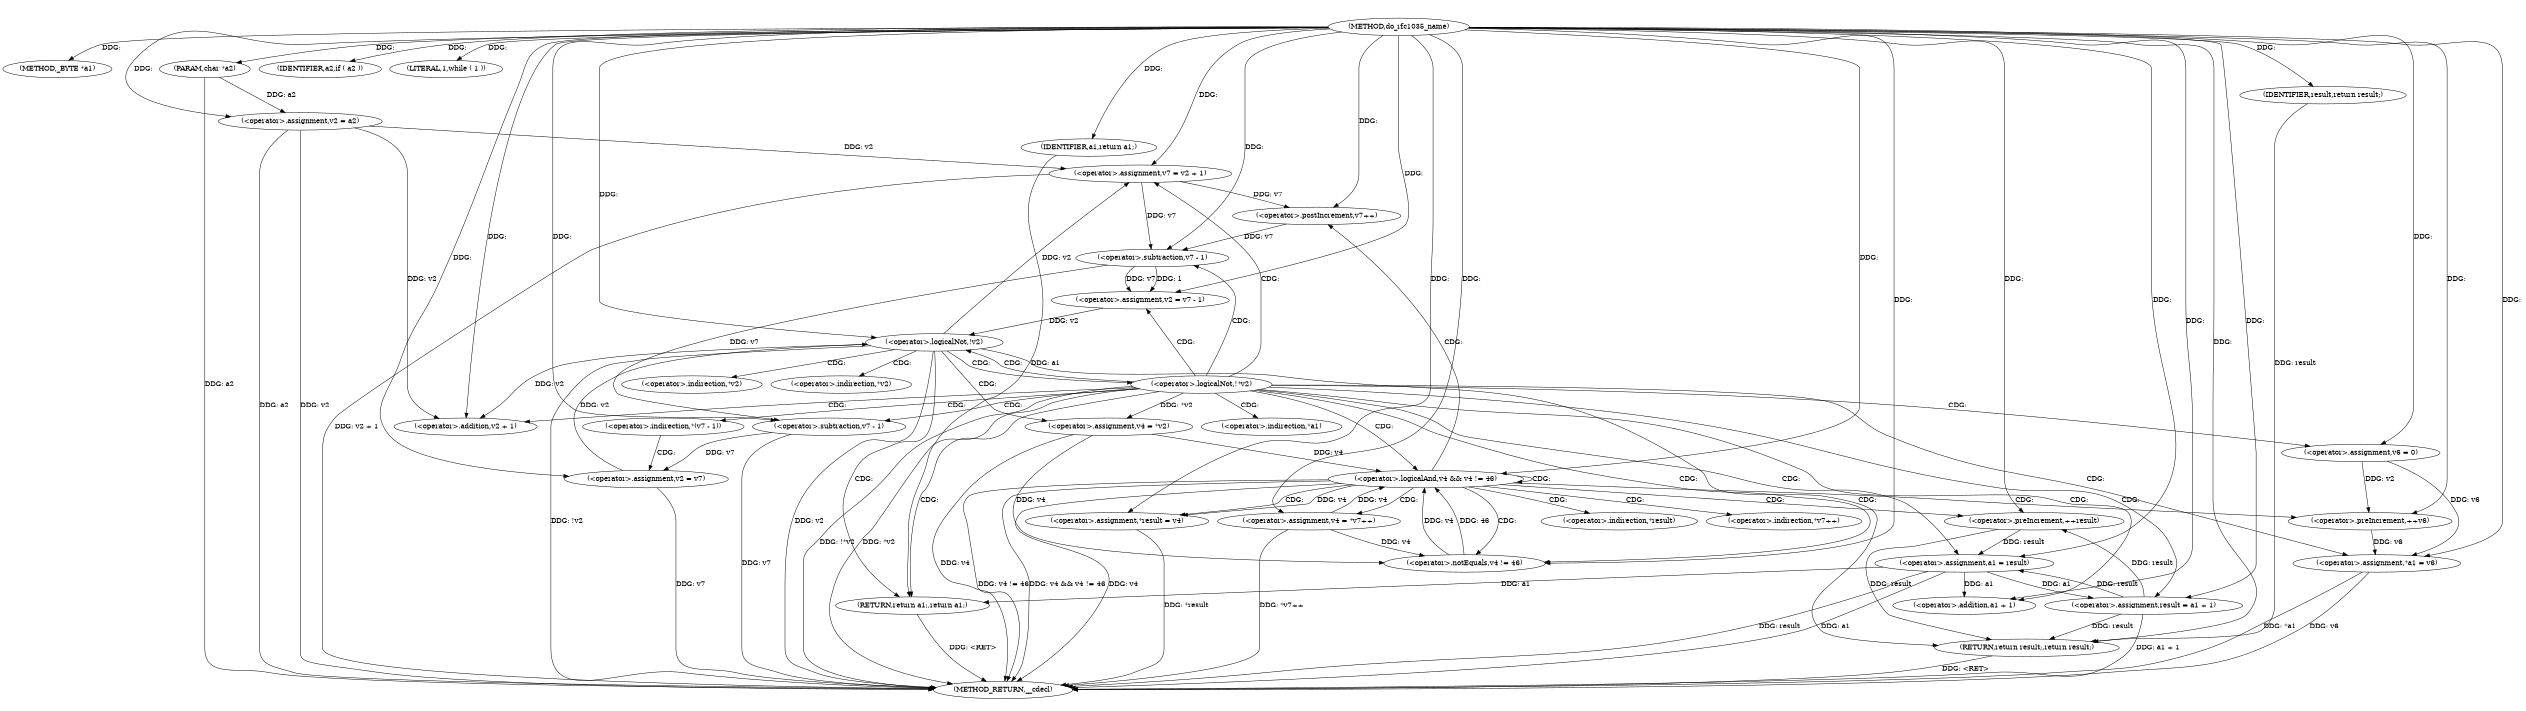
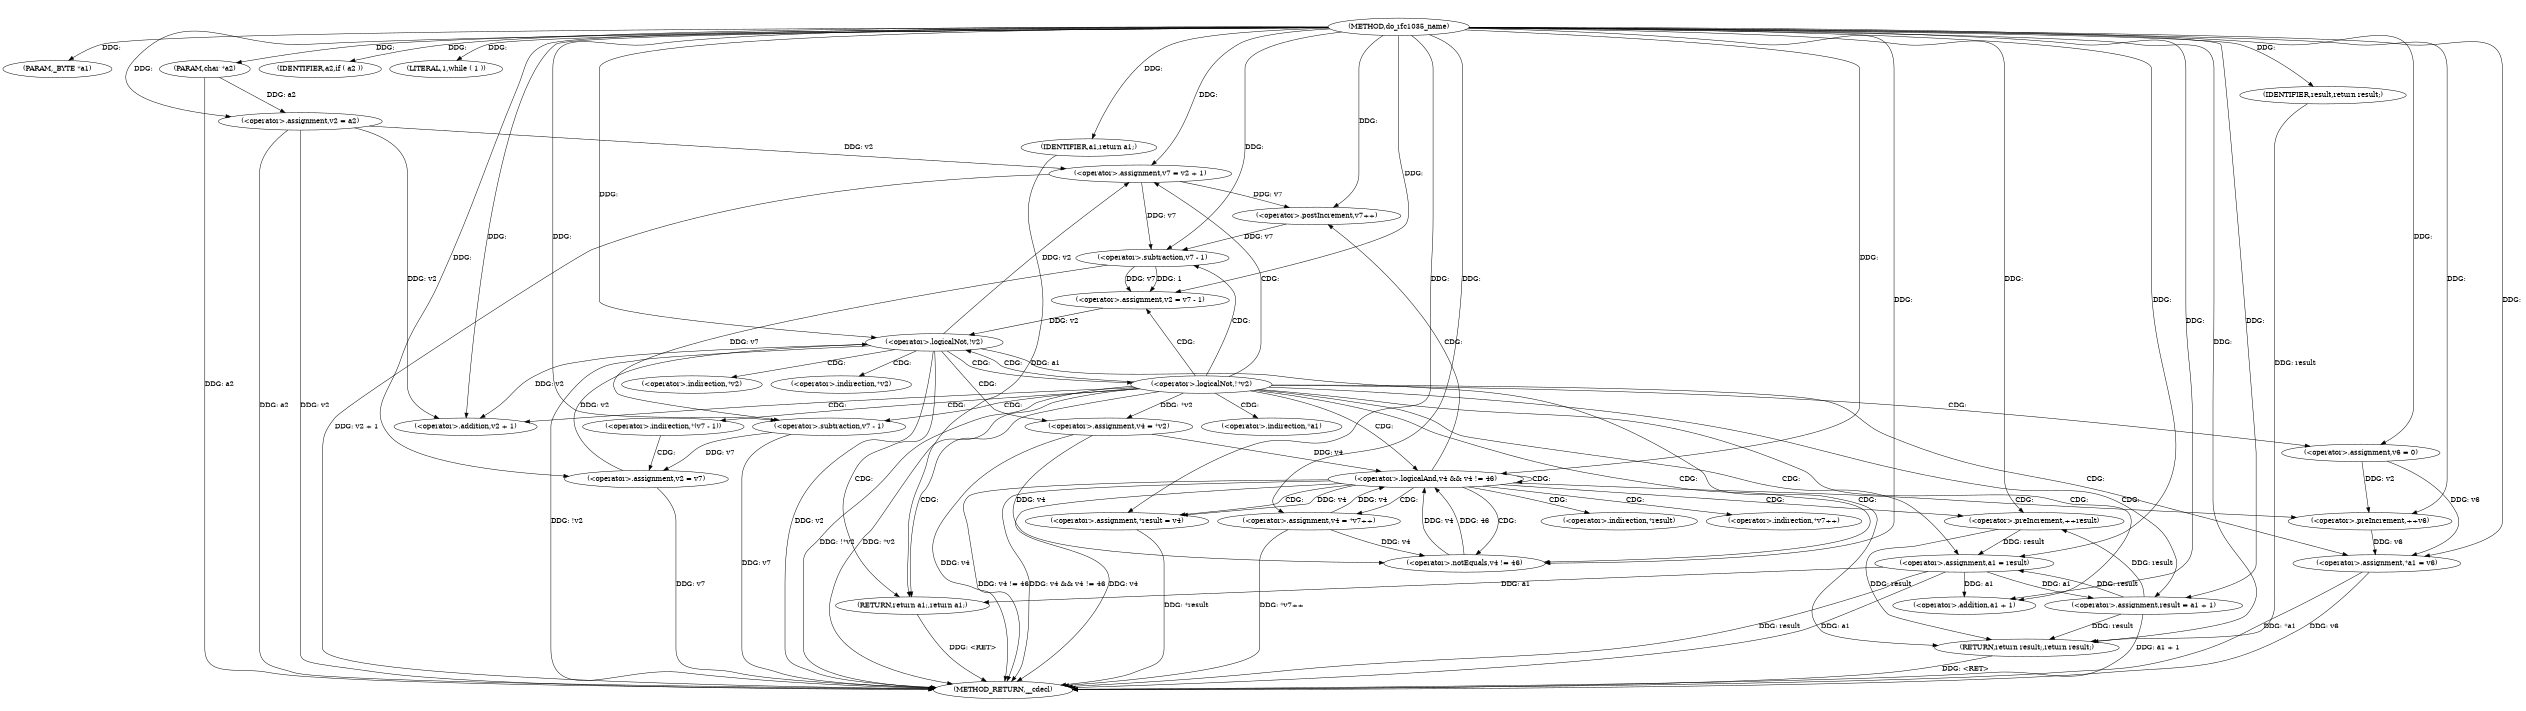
  digraph {
    n1 [label="(METHOD,do_rfc1035_name)"]
-   n2 [label="(METHOD,_BYTE *a1)"]
+   n2 [label="(PARAM,_BYTE *a1)"]
    n3 [label="(PARAM,char *a2)"]
    n4 [label="(<operator>.assignment,v2 = a2)"]
    n5 [label="(IDENTIFIER,a2,if ( a2 ))"]
    n6 [label="(LITERAL,1,while ( 1 ))"]
    n7 [label="(<operator>.assignment,result = a1 + 1)"]
    n8 [label="(<operator>.addition,a1 + 1)"]
    n9 [label="(<operator>.assignment,v6 = 0)"]
    n10 [label="(<operator>.assignment,v7 = v2 + 1)"]
    n11 [label="(<operator>.addition,v2 + 1)"]
    n12 [label="(<operator>.logicalAnd,v4 && v4 != 46)"]
    n13 [label="(<operator>.notEquals,v4 != 46)"]
    n14 [label="(<operator>.assignment,*result = v4)"]
    n15 [label="(<operator>.preIncrement,++v6)"]
    n16 [label="(<operator>.preIncrement,++result)"]
    n17 [label="(<operator>.assignment,v4 = *v7++)"]
    n18 [label="(<operator>.postIncrement,v7++)"]
    n19 [label="(<operator>.assignment,*a1 = v6)"]
    n20 [label="(<operator>.assignment,v2 = v7 - 1)"]
    n21 [label="(<operator>.subtraction,v7 - 1)"]
    n22 [label="(<operator>.assignment,a1 = result)"]
    n23 [label="(<operator>.subtraction,v7 - 1)"]
    n24 [label="(<operator>.assignment,v2 = v7)"]
    n25 [label="(<operator>.logicalNot,!v2)"]
    n26 [label="(RETURN,return result;,return result;)"]
    n27 [label="(IDENTIFIER,result,return result;)"]
    n28 [label="(IDENTIFIER,a1,return a1;)"]
    n29 [label="(METHOD_RETURN,__cdecl)"]
    n30 [label="(<operator>.assignment,v4 = *v2)"]
    n31 [label="(<operator>.indirection,*result)"]
    n32 [label="(<operator>.indirection,*v7++)"]
    n33 [label="(RETURN,return a1;,return a1;)"]
    n34 [label="(<operator>.logicalNot,!*v2)"]
    n35 [label="(<operator>.indirection,*v2)"]
    n36 [label="(<operator>.indirection,*v2)"]
    n37 [label="(<operator>.indirection,*a1)"]
    n38 [label="(<operator>.indirection,*(v7 - 1))"]
    n1 -> n2 [label="DDG: "]
    n1 -> n3 [label="DDG: "]
    n1 -> n4 [label="DDG: "]
    n1 -> n5 [label="DDG: "]
    n1 -> n6 [label="DDG: "]
    n1 -> n7 [label="DDG: "]
    n1 -> n8 [label="DDG: "]
    n1 -> n9 [label="DDG: "]
    n1 -> n10 [label="DDG: "]
    n1 -> n11 [label="DDG: "]
    n1 -> n12 [label="DDG: "]
    n1 -> n13 [label="DDG: "]
    n1 -> n14 [label="DDG: "]
    n1 -> n15 [label="DDG: "]
    n1 -> n16 [label="DDG: "]
    n1 -> n17 [label="DDG: "]
    n1 -> n18 [label="DDG: "]
    n1 -> n19 [label="DDG: "]
    n1 -> n20 [label="DDG: "]
    n1 -> n21 [label="DDG: "]
    n1 -> n22 [label="DDG: "]
    n1 -> n23 [label="DDG: "]
    n1 -> n24 [label="DDG: "]
    n1 -> n25 [label="DDG: "]
    n1 -> n26 [label="DDG: "]
    n1 -> n27 [label="DDG: "]
    n1 -> n28 [label="DDG: "]
    n3 -> n4 [label="DDG: a2"]
    n3 -> n29 [label="DDG: a2"]
    n4 -> n10 [label="DDG: v2"]
    n4 -> n11 [label="DDG: v2"]
    n4 -> n29 [label="DDG: a2"]
    n4 -> n29 [label="DDG: v2"]
    n7 -> n16 [label="DDG: result"]
    n7 -> n22 [label="DDG: result"]
    n7 -> n26 [label="DDG: result"]
    n7 -> n29 [label="DDG: a1 + 1"]
    n9 -> n15 [label="DDG: v2"]
    n9 -> n19 [label="DDG: v6"]
    n10 -> n18 [label="DDG: v7"]
    n10 -> n21 [label="DDG: v7"]
    n10 -> n29 [label="DDG: v2 + 1"]
    n12 -> n12 [label="CDG: "]
    n12 -> n13 [label="CDG: "]
    n12 -> n14 [label="DDG: v4"]
    n12 -> n14 [label="CDG: "]
    n12 -> n15 [label="CDG: "]
    n12 -> n16 [label="CDG: "]
    n12 -> n17 [label="CDG: "]
    n12 -> n18 [label="CDG: "]
    n12 -> n29 [label="DDG: v4 != 46"]
    n12 -> n29 [label="DDG: v4 && v4 != 46"]
    n12 -> n29 [label="DDG: v4"]
    n12 -> n31 [label="CDG: "]
    n12 -> n32 [label="CDG: "]
    n13 -> n12 [label="DDG: v4"]
    n13 -> n12 [label="DDG: 46"]
    n14 -> n29 [label="DDG: *result"]
    n15 -> n19 [label="DDG: v6"]
    n16 -> n22 [label="DDG: result"]
    n16 -> n26 [label="DDG: result"]
    n17 -> n12 [label="DDG: v4"]
    n17 -> n13 [label="DDG: v4"]
    n17 -> n29 [label="DDG: *v7++"]
    n18 -> n21 [label="DDG: v7"]
    n19 -> n29 [label="DDG: *a1"]
    n19 -> n29 [label="DDG: v6"]
    n20 -> n25 [label="DDG: v2"]
    n21 -> n20 [label="DDG: v7"]
    n21 -> n20 [label="DDG: 1"]
    n21 -> n23 [label="DDG: v7"]
    n22 -> n7 [label="DDG: a1"]
    n22 -> n8 [label="DDG: a1"]
    n22 -> n29 [label="DDG: result"]
    n22 -> n29 [label="DDG: a1"]
    n22 -> n33 [label="DDG: a1"]
    n23 -> n24 [label="DDG: v7"]
    n23 -> n29 [label="DDG: v7"]
    n24 -> n25 [label="DDG: v2"]
    n24 -> n29 [label="DDG: v7"]
    n25 -> n10 [label="DDG: v2"]
    n25 -> n11 [label="DDG: v2"]
    n25 -> n26 [label="CDG: "]
    n25 -> n29 [label="DDG: v2"]
    n25 -> n29 [label="DDG: !v2"]
    n25 -> n30 [label="CDG: "]
    n25 -> n33 [label="CDG: "]
    n25 -> n34 [label="CDG: "]
    n25 -> n35 [label="CDG: "]
    n25 -> n36 [label="CDG: "]
    n26 -> n29 [label="DDG: <RET>"]
    n27 -> n26 [label="DDG: result"]
    n28 -> n33 [label="DDG: a1"]
    n30 -> n12 [label="DDG: v4"]
    n30 -> n13 [label="DDG: v4"]
    n30 -> n29 [label="DDG: v4"]
    n33 -> n29 [label="DDG: <RET>"]
    n34 -> n7 [label="CDG: "]
    n34 -> n8 [label="CDG: "]
    n34 -> n9 [label="CDG: "]
    n34 -> n10 [label="CDG: "]
    n34 -> n11 [label="CDG: "]
    n34 -> n12 [label="CDG: "]
    n34 -> n13 [label="CDG: "]
    n34 -> n19 [label="CDG: "]
    n34 -> n20 [label="CDG: "]
    n34 -> n21 [label="CDG: "]
    n34 -> n22 [label="CDG: "]
    n34 -> n23 [label="CDG: "]
    n34 -> n25 [label="CDG: "]
    n34 -> n29 [label="DDG: *v2"]
    n34 -> n29 [label="DDG: !*v2"]
    n34 -> n30 [label="DDG: *v2"]
    n34 -> n33 [label="CDG: "]
    n34 -> n37 [label="CDG: "]
    n34 -> n38 [label="CDG: "]
    n38 -> n24 [label="CDG: "]
  }
